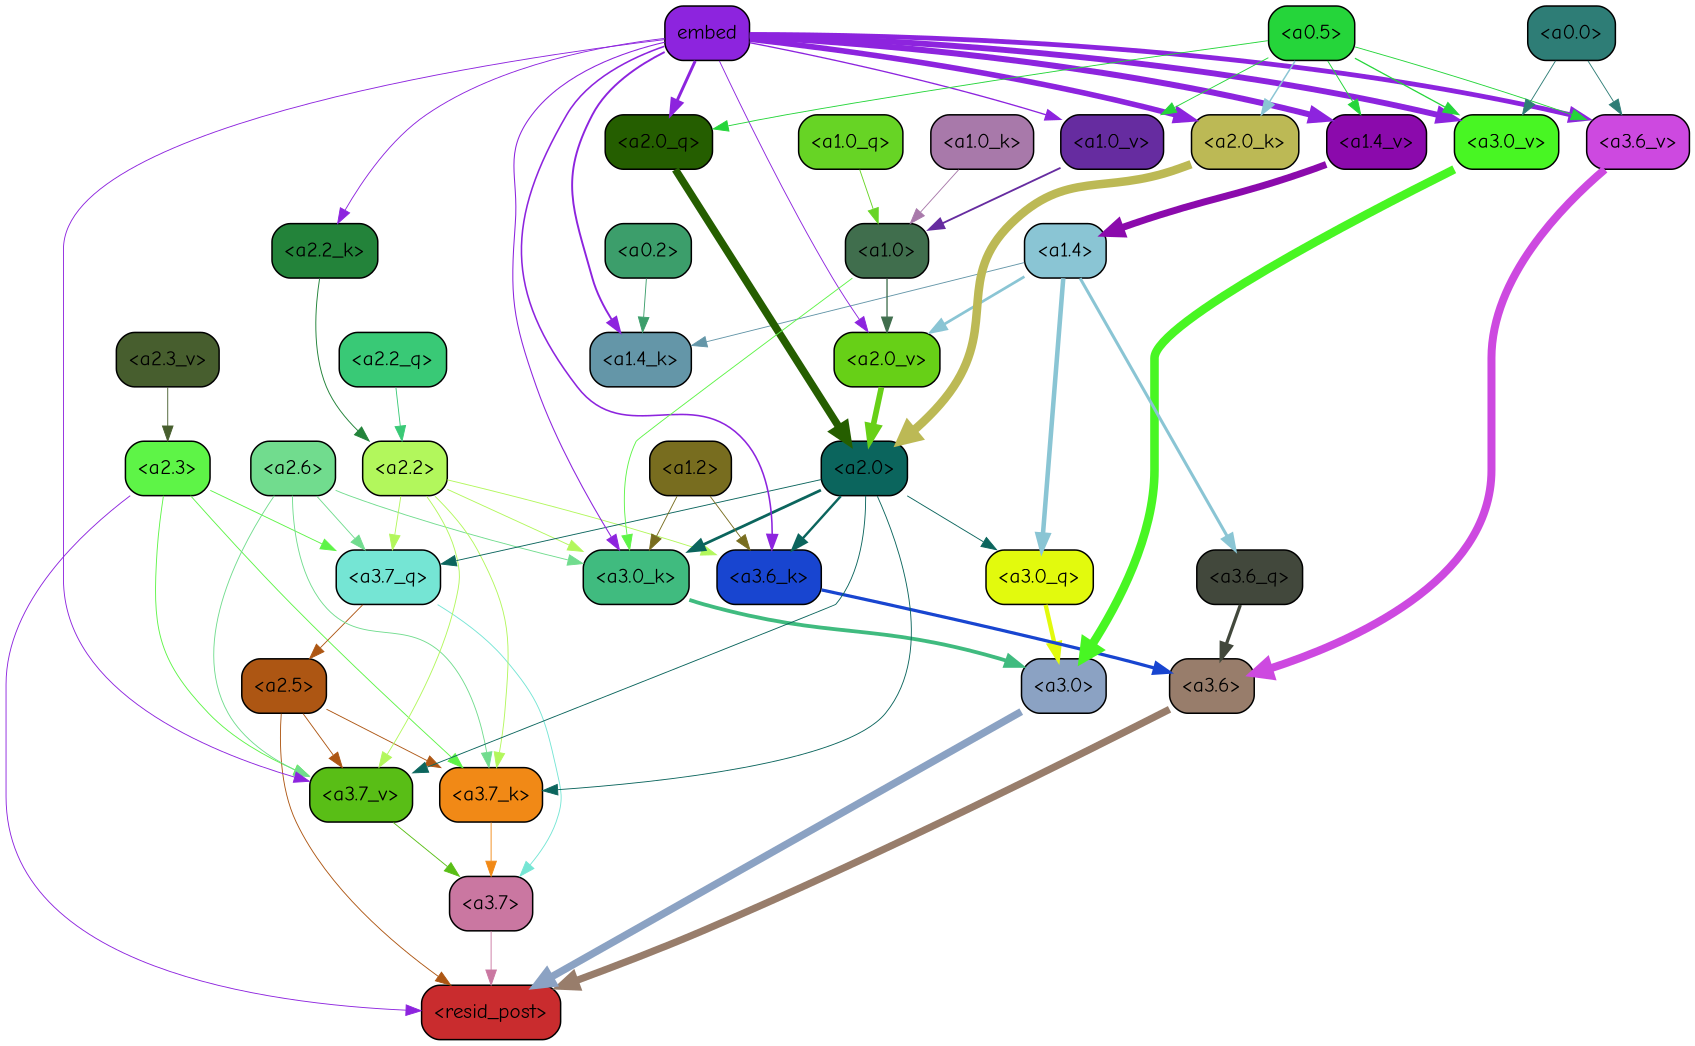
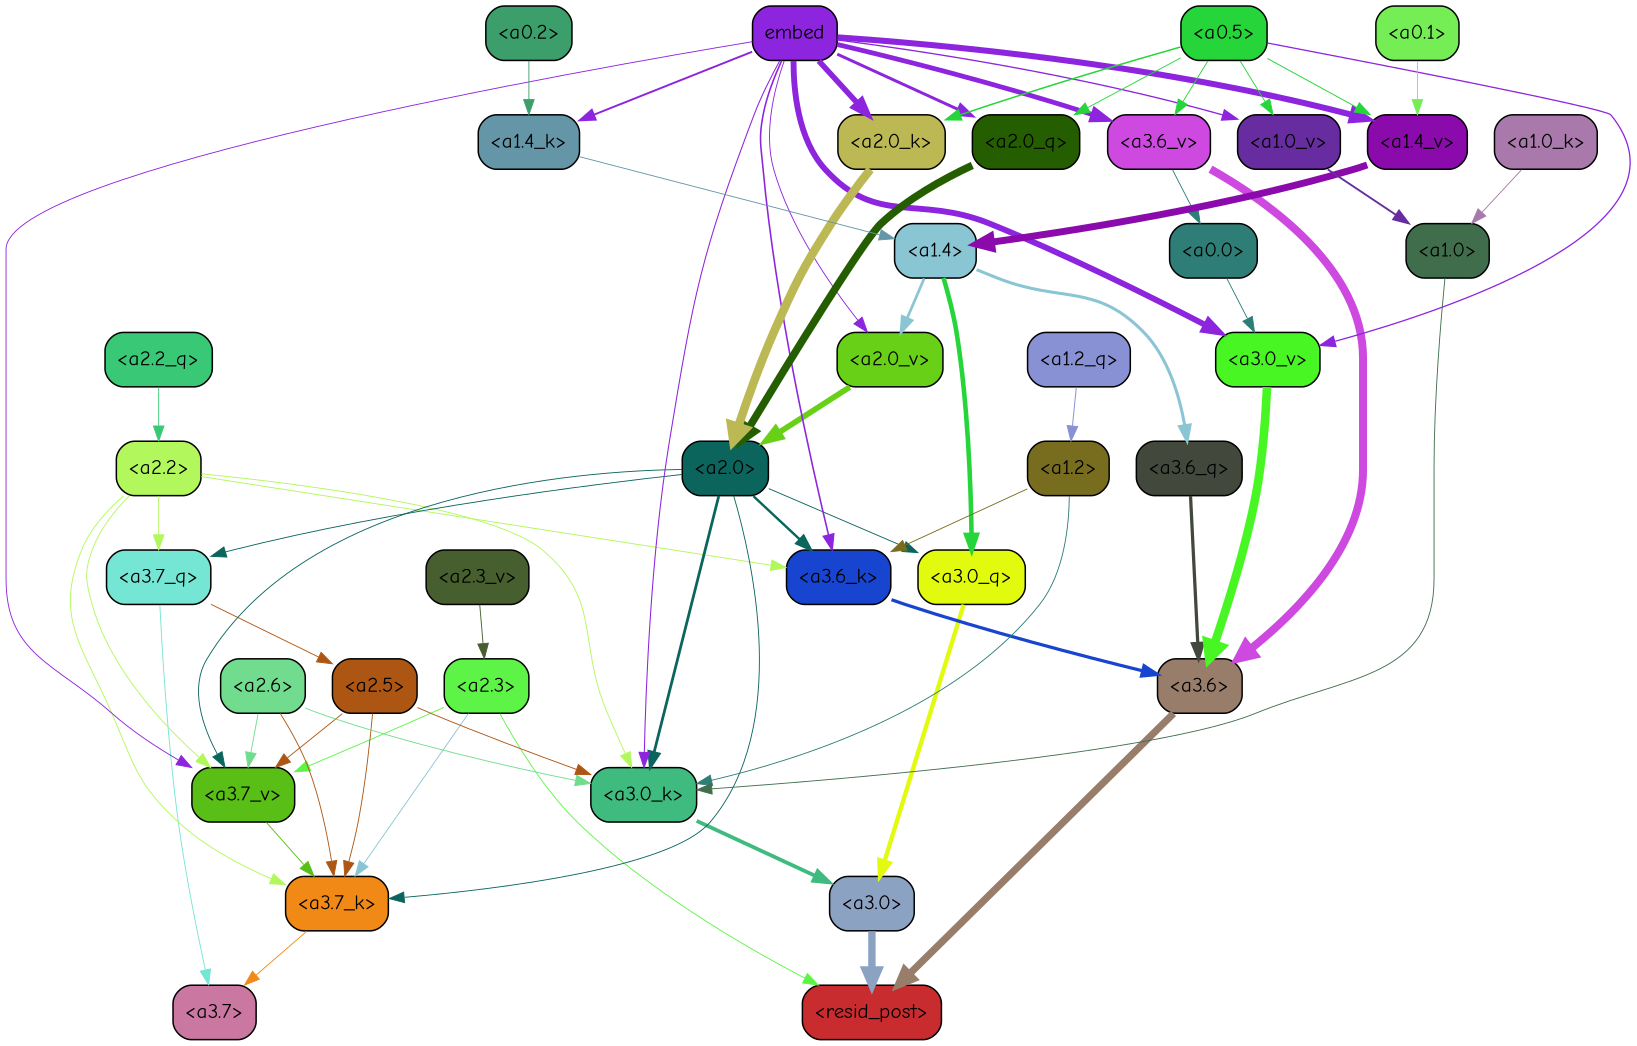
  strict digraph {
    fontname="Comic Neue"
    splines=true
    node [color=black fontname="Comic Neue" shape=box style="filled, rounded"]
    edge [color="#8d24de" fontname="Comic Neue" penwidth=0.6]
    "<a3.7>" [fillcolor="#ca77a1"]
    "<resid_post>" [fillcolor="#c92c2e"]
    "<a3.6>" [fillcolor="#987d6b"]
    "<a3.0>" [fillcolor="#8ba2c3"]
    "<a2.3>" [fillcolor="#5ef447"]
    "<a3.7_q>" [fillcolor="#75e5d4"]
    "<a3.7_k>" [fillcolor="#f18916"]
    "<a3.7_v>" [fillcolor="#59be16"]
    "<a2.5>" [fillcolor="#ad5613"]
    "<a3.6_q>" [fillcolor="#42483c"]
    "<a3.0_q>" [fillcolor="#e2fa0d"]
    "<a3.6_k>" [fillcolor="#1845d0"]
    "<a3.0_k>" [fillcolor="#40bb7f"]
    "<a3.6_v>" [fillcolor="#cd49e0"]
    "<a3.0_v>" [fillcolor="#48f623"]
    "<a2.6>" [fillcolor="#71dc8e"]
    "<a2.2>" [fillcolor="#b2f75c"]
    "<a2.0>" [fillcolor="#0b655d"]
    "<a1.4>" [fillcolor="#8ac5d4"]
    "<a2.0_v>" [fillcolor="#67d017"]
    "<a1.2>" [fillcolor="#786d1f"]
    embed [fillcolor="#8d24de"]
    "<a2.0_q>" [fillcolor="#255e00"]
-   "<a2.2_k>" [fillcolor="#23833a"]
    "<a2.0_k>" [fillcolor="#bcb955"]
    "<a1.4_k>" [fillcolor="#6496a8"]
    "<a1.4_v>" [fillcolor="#8b0aac"]
    "<a1.0_v>" [fillcolor="#662ca0"]
    "<a1.0>" [fillcolor="#406e4d"]
    "<a0.5>" [fillcolor="#25d53a"]
    "<a0.0>" [fillcolor="#2e7d76"]
    "<a2.2_q>" [fillcolor="#39c976"]
    "<a2.3_v>" [fillcolor="#475e2e"]
-   "<a1.0_q>" [fillcolor="#67d425"]
+   "<a1.2_q>" [fillcolor="#8791d3"]
    "<a1.0_k>" [fillcolor="#a879aa"]
    "<a0.2>" [fillcolor="#3c9e6b"]
-   "<a3.7>" -> "<resid_post>" [color="#ca77a1"]
+   "<a0.1>" [fillcolor="#74ee54"]
    "<a3.6>" -> "<resid_post>" [color="#987d6b" penwidth=4.751592040061951]
    "<a3.0>" -> "<resid_post>" [color="#8ba2c3" penwidth=4.904066681861877]
-   "<a2.3>" -> "<resid_post>"
-   "<a2.3>" -> "<a3.7_q>" [color="#5ef447"]
-   "<a2.3>" -> "<a3.7_k>" [color="#5ef447"]
+   "<a2.3>" -> "<resid_post>" [color="#5ef447"]
+   "<a2.3>" -> "<a3.7_k>" [color="#8ac5d4"]
    "<a2.3>" -> "<a3.7_v>" [color="#5ef447"]
    "<a3.7_q>" -> "<a3.7>" [color="#75e5d4"]
    "<a3.7_q>" -> "<a2.5>" [color="#ad5613"]
    "<a3.7_k>" -> "<a3.7>" [color="#f18916"]
-   "<a3.7_v>" -> "<a3.7>" [color="#59be16"]
+   "<a3.7_v>" -> "<a3.7_k>" [color="#59be16"]
    "<a2.5>" -> "<a3.7_k>" [color="#ad5613"]
    "<a2.5>" -> "<a3.7_v>" [color="#ad5613"]
-   "<a2.5>" -> "<resid_post>" [color="#ad5613"]
+   "<a2.5>" -> "<a3.0_k>" [color="#ad5613"]
    "<a3.6_q>" -> "<a3.6>" [color="#42483c" penwidth=2.160832464694977]
    "<a3.0_q>" -> "<a3.0>" [color="#e2fa0d" penwidth=2.870753765106201]
    "<a3.6_k>" -> "<a3.6>" [color="#1845d0" penwidth=2.13908451795578]
    "<a3.0_k>" -> "<a3.0>" [color="#40bb7f" penwidth=2.520303964614868]
    "<a3.6_v>" -> "<a3.6>" [color="#cd49e0" penwidth=5.297133803367615]
-   "<a3.0_v>" -> "<a3.0>" [color="#48f623" penwidth=5.680712580680847]
-   "<a2.6>" -> "<a3.7_q>" [color="#71dc8e"]
-   "<a2.6>" -> "<a3.7_k>" [color="#71dc8e"]
+   "<a3.0_v>" -> "<a3.6>" [color="#48f623" penwidth=5.680712580680847]
+   "<a2.6>" -> "<a3.7_k>" [color="#ad5613"]
    "<a2.6>" -> "<a3.7_v>" [color="#71dc8e"]
    "<a2.6>" -> "<a3.0_k>" [color="#71dc8e"]
    "<a2.2>" -> "<a3.7_q>" [color="#b2f75c"]
    "<a2.2>" -> "<a3.7_k>" [color="#b2f75c"]
    "<a2.2>" -> "<a3.7_v>" [color="#b2f75c"]
    "<a2.2>" -> "<a3.6_k>" [color="#b2f75c"]
    "<a2.2>" -> "<a3.0_k>" [color="#b2f75c"]
    "<a2.0>" -> "<a3.7_q>" [color="#0b655d"]
    "<a2.0>" -> "<a3.7_k>" [color="#0b655d"]
    "<a2.0>" -> "<a3.7_v>" [color="#0b655d"]
    "<a2.0>" -> "<a3.0_q>" [color="#0b655d"]
    "<a2.0>" -> "<a3.6_k>" [color="#0b655d" penwidth=1.5897698998451233]
    "<a2.0>" -> "<a3.0_k>" [color="#0b655d" penwidth=1.8405593037605286]
    "<a1.4>" -> "<a3.6_q>" [color="#8ac5d4" penwidth=2.0260728895664215]
-   "<a1.4>" -> "<a3.0_q>" [color="#8ac5d4" penwidth=3.0185627341270447]
+   "<a1.4>" -> "<a3.0_q>" [color="#25d53a" penwidth=3.0185627341270447]
    "<a1.4>" -> "<a2.0_v>" [color="#8ac5d4" penwidth=1.7970525026321411]
    "<a2.0_v>" -> "<a2.0>" [color="#67d017" penwidth=3.781584322452545]
    "<a1.2>" -> "<a3.6_k>" [color="#786d1f"]
-   "<a1.2>" -> "<a3.0_k>" [color="#786d1f"]
+   "<a1.2>" -> "<a3.0_k>" [color="#2e7d76"]
    embed -> "<a3.7_v>"
    embed -> "<a3.6_k>" [penwidth=1.046662151813507]
    embed -> "<a3.0_k>" [penwidth=0.6995279788970947]
    embed -> "<a3.6_v>" [penwidth=3.1840110421180725]
    embed -> "<a3.0_v>" [penwidth=3.9005755856633186]
    embed -> "<a2.0_v>"
    embed -> "<a2.0_q>" [penwidth=1.9669389724731445]
-   embed -> "<a2.2_k>"
    embed -> "<a2.0_k>" [penwidth=3.6898754835128784]
    embed -> "<a1.4_k>" [penwidth=1.2758672684431076]
    embed -> "<a1.4_v>" [penwidth=3.992354243993759]
    embed -> "<a1.0_v>" [penwidth=0.8768336176872253]
    "<a2.0_q>" -> "<a2.0>" [color="#255e00" penwidth=5.0040658712387085]
-   "<a2.2_k>" -> "<a2.2>" [color="#23833a" penwidth=0.6304321400821209]
    "<a2.0_k>" -> "<a2.0>" [color="#bcb955" penwidth=5.6445024609565735]
-   "<a1.4>" -> "<a1.4_k>" [color="#6496a8"]
+   "<a1.4_k>" -> "<a1.4>" [color="#6496a8"]
    "<a1.4_v>" -> "<a1.4>" [color="#8b0aac" penwidth=4.602061748504639]
    "<a1.0_v>" -> "<a1.0>" [color="#662ca0" penwidth=1.227757602930069]
-   "<a1.0>" -> "<a3.0_k>" [color="#5ef447"]
-   "<a1.0>" -> "<a2.0_v>" [color="#406e4d" penwidth=0.8836666345596313]
+   "<a1.0>" -> "<a3.0_k>" [color="#406e4d"]
    "<a0.5>" -> "<a3.6_v>" [color="#25d53a"]
-   "<a0.5>" -> "<a3.0_v>" [color="#25d53a" penwidth=0.8493617177009583]
+   "<a0.5>" -> "<a3.0_v>" [penwidth=0.8493617177009583]
    "<a0.5>" -> "<a2.0_q>" [color="#25d53a"]
-   "<a0.5>" -> "<a2.0_k>" [color="#8ac5d4" penwidth=0.9942188858985901]
+   "<a0.5>" -> "<a2.0_k>" [color="#25d53a" penwidth=0.9942188858985901]
    "<a0.5>" -> "<a1.4_v>" [color="#25d53a" penwidth=0.6379710733890533]
    "<a0.5>" -> "<a1.0_v>" [color="#25d53a"]
-   "<a0.0>" -> "<a3.6_v>" [color="#2e7d76"]
+   "<a3.6_v>" -> "<a0.0>" [color="#2e7d76"]
    "<a0.0>" -> "<a3.0_v>" [color="#2e7d76"]
    "<a2.2_q>" -> "<a2.2>" [color="#39c976"]
    "<a2.3_v>" -> "<a2.3>" [color="#475e2e"]
-   "<a1.0_q>" -> "<a1.0>" [color="#67d425"]
+   "<a1.2_q>" -> "<a1.2>" [color="#8791d3" penwidth=0.6481351256370544]
    "<a1.0_k>" -> "<a1.0>" [color="#a879aa"]
    "<a0.2>" -> "<a1.4_k>" [color="#3c9e6b"]
+   "<a0.1>" -> "<a1.4_v>" [color="#74ee54"]
  }
